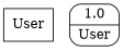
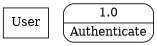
  digraph {
    n1 [label=User shape=box]
-   n2 [label="{<f0> 1.0|<f1> User }" shape=Mrecord]
+   n2 [label="{<f0> 1.0|<f1> Authenticate }" shape=Mrecord]
  }
